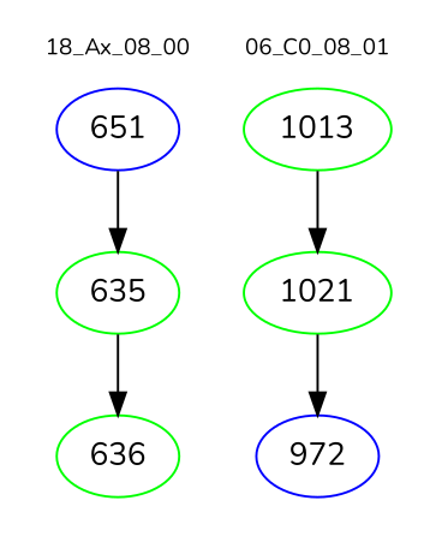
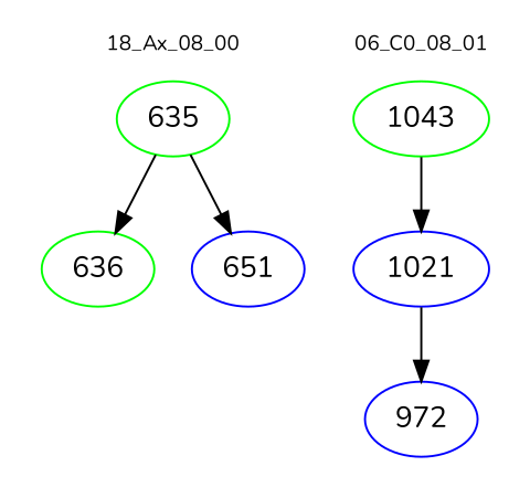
  digraph {
    fontname=Nunito
    node [color=green fontname=Nunito]
    edge [color=black fontname=Nunito]
    n1 [label=635]
    n2 [label=636]
    n3 [color=blue label=651]
-   n4 [label=1021]
+   n4 [color=blue label=1021]
    n5 [color=blue label=972]
-   n6 [label=1013]
+   n6 [label=1043]
    subgraph cluster_1 {
      color=white
      fontsize=10
      label="18_Ax_08_00"
      n1
      n2
      n3
    }
    subgraph cluster_2 {
      color=white
      fontsize=10
      label="06_C0_08_01"
      n4
      n5
      n6
    }
    n1 -> n2
-   n3 -> n1
+   n1 -> n3
    n4 -> n5
    n6 -> n4
  }
